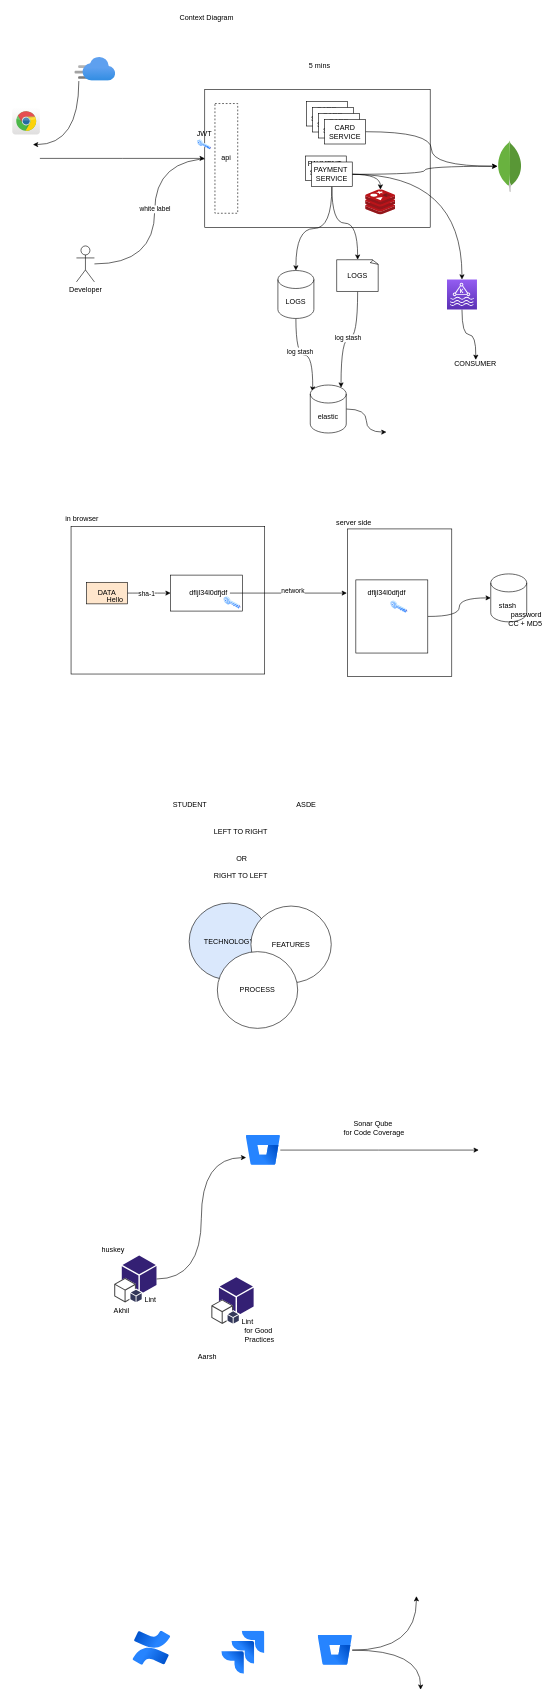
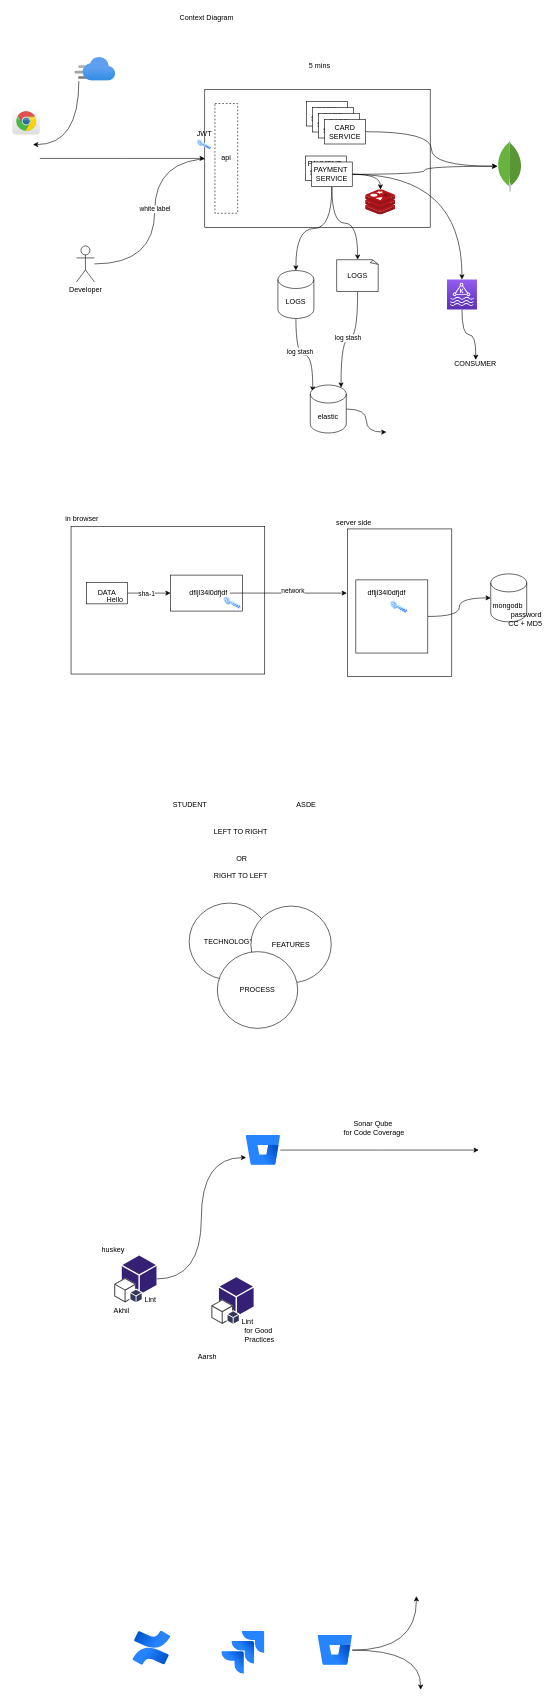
  <mxCell id="0" />
  <mxCell id="1" parent="0" />
  <mxCell id="2" value="" style="rounded=0;whiteSpace=wrap;html=1;" vertex="1" parent="1"><mxGeometry x="579" y="881" width="174" height="246" as="geometry" /></mxCell>
  <mxCell id="3" style="edgeStyle=orthogonalEdgeStyle;curved=1;rounded=0;orthogonalLoop=1;jettySize=auto;html=1;" edge="1" parent="1" source="4" target="56"><mxGeometry relative="1" as="geometry"><mxPoint x="848" y="996" as="targetPoint" /></mxGeometry></mxCell>
  <mxCell id="4" value="" style="rounded=0;whiteSpace=wrap;html=1;" vertex="1" parent="1"><mxGeometry x="593" y="966" width="120" height="122" as="geometry" /></mxCell>
  <mxCell id="5" value="" style="rounded=0;whiteSpace=wrap;html=1;" vertex="1" parent="1"><mxGeometry x="118" y="877" width="323" height="246" as="geometry" /></mxCell>
  <mxCell id="6" value="" style="dashed=0;outlineConnect=0;html=1;align=center;labelPosition=center;verticalLabelPosition=bottom;verticalAlign=top;shape=mxgraph.webicons.chrome;gradientColor=#DFDEDE" vertex="1" parent="1"><mxGeometry x="20" y="178" width="46" height="45" as="geometry" /></mxCell>
  <mxCell id="7" style="edgeStyle=orthogonalEdgeStyle;rounded=0;orthogonalLoop=1;jettySize=auto;html=1;" edge="1" parent="1" source="8"><mxGeometry relative="1" as="geometry"><mxPoint x="341" y="263" as="targetPoint" /></mxGeometry></mxCell>
  <mxCell id="8" value="" style="shape=image;html=1;verticalAlign=top;verticalLabelPosition=bottom;labelBackgroundColor=#ffffff;imageAspect=0;aspect=fixed;image=https://cdn0.iconfinder.com/data/icons/mozilla-icons/128/firefox_png.png" vertex="1" parent="1"><mxGeometry x="20" y="240" width="46" height="46" as="geometry" /></mxCell>
  <mxCell id="9" style="edgeStyle=orthogonalEdgeStyle;curved=1;rounded=0;orthogonalLoop=1;jettySize=auto;html=1;entryX=0;entryY=0.5;entryDx=0;entryDy=0;endArrow=open;" edge="1" parent="1" source="11" target="13"><mxGeometry relative="1" as="geometry" /></mxCell>
  <mxCell id="10" value="white label" style="edgeLabel;html=1;align=center;verticalAlign=middle;resizable=0;points=[];" vertex="1" connectable="0" parent="9"><mxGeometry x="0.016" y="1" relative="1" as="geometry"><mxPoint x="1" as="offset" /></mxGeometry></mxCell>
  <mxCell id="11" value="Developer" style="shape=umlActor;verticalLabelPosition=bottom;verticalAlign=top;html=1;outlineConnect=0;" vertex="1" parent="1"><mxGeometry x="127" y="409" width="30" height="60" as="geometry" /></mxCell>
  <mxCell id="12" value="" style="rounded=0;whiteSpace=wrap;html=1;" vertex="1" parent="1"><mxGeometry x="341" y="148" width="376" height="230" as="geometry" /></mxCell>
  <mxCell id="13" value="api" style="rounded=0;whiteSpace=wrap;html=1;dashed=1;" vertex="1" parent="1"><mxGeometry x="358" y="171.5" width="38" height="183" as="geometry" /></mxCell>
  <mxCell id="14" value="" style="aspect=fixed;perimeter=ellipsePerimeter;html=1;align=center;shadow=0;dashed=0;spacingTop=3;image;image=img/lib/active_directory/key.svg;" vertex="1" parent="1"><mxGeometry x="328" y="231" width="24.32" height="18" as="geometry" /></mxCell>
  <mxCell id="15" value="JWT" style="text;html=1;align=center;verticalAlign=middle;resizable=0;points=[];autosize=1;strokeColor=none;" vertex="1" parent="1"><mxGeometry x="322.66" y="213" width="35" height="18" as="geometry" /></mxCell>
  <mxCell id="16" value="CARD SERVICE" style="rounded=0;whiteSpace=wrap;html=1;" vertex="1" parent="1"><mxGeometry x="511" y="168" width="68" height="41" as="geometry" /></mxCell>
  <mxCell id="17" value="CARD SERVICE" style="rounded=0;whiteSpace=wrap;html=1;" vertex="1" parent="1"><mxGeometry x="521" y="178" width="68" height="41" as="geometry" /></mxCell>
  <mxCell id="18" value="CARD SERVICE" style="rounded=0;whiteSpace=wrap;html=1;" vertex="1" parent="1"><mxGeometry x="531" y="188" width="68" height="41" as="geometry" /></mxCell>
  <mxCell id="19" style="edgeStyle=orthogonalEdgeStyle;curved=1;rounded=0;orthogonalLoop=1;jettySize=auto;html=1;" edge="1" parent="1" source="20" target="40"><mxGeometry relative="1" as="geometry" /></mxCell>
  <mxCell id="20" value="CARD SERVICE" style="rounded=0;whiteSpace=wrap;html=1;" vertex="1" parent="1"><mxGeometry x="541" y="198" width="68" height="41" as="geometry" /></mxCell>
  <mxCell id="21" value="PAYMENT&amp;nbsp;&lt;br&gt;SERVICE" style="rounded=0;whiteSpace=wrap;html=1;" vertex="1" parent="1"><mxGeometry x="509" y="259" width="68" height="41" as="geometry" /></mxCell>
  <mxCell id="22" style="edgeStyle=orthogonalEdgeStyle;rounded=0;orthogonalLoop=1;jettySize=auto;html=1;curved=1;" edge="1" parent="1" source="27" target="30"><mxGeometry relative="1" as="geometry"><mxPoint x="498" y="404" as="targetPoint" /></mxGeometry></mxCell>
  <mxCell id="23" style="edgeStyle=orthogonalEdgeStyle;curved=1;rounded=0;orthogonalLoop=1;jettySize=auto;html=1;" edge="1" parent="1" source="27" target="33"><mxGeometry relative="1" as="geometry"><mxPoint x="611" y="482" as="targetPoint" /></mxGeometry></mxCell>
  <mxCell id="24" style="edgeStyle=orthogonalEdgeStyle;curved=1;rounded=0;orthogonalLoop=1;jettySize=auto;html=1;" edge="1" parent="1" source="27" target="40"><mxGeometry relative="1" as="geometry" /></mxCell>
  <mxCell id="25" style="edgeStyle=orthogonalEdgeStyle;curved=1;rounded=0;orthogonalLoop=1;jettySize=auto;html=1;" edge="1" parent="1" source="27" target="79"><mxGeometry relative="1" as="geometry"><mxPoint x="776" y="488" as="targetPoint" /></mxGeometry></mxCell>
  <mxCell id="26" style="edgeStyle=orthogonalEdgeStyle;curved=1;rounded=0;orthogonalLoop=1;jettySize=auto;html=1;" edge="1" parent="1" source="27" target="39"><mxGeometry relative="1" as="geometry" /></mxCell>
  <mxCell id="27" value="PAYMENT&amp;nbsp;&lt;br&gt;SERVICE" style="rounded=0;whiteSpace=wrap;html=1;" vertex="1" parent="1"><mxGeometry x="519" y="269" width="68" height="41" as="geometry" /></mxCell>
  <mxCell id="28" style="edgeStyle=orthogonalEdgeStyle;curved=1;rounded=0;orthogonalLoop=1;jettySize=auto;html=1;" edge="1" parent="1" source="30"><mxGeometry relative="1" as="geometry"><mxPoint x="521" y="652" as="targetPoint" /></mxGeometry></mxCell>
  <mxCell id="29" value="log stash" style="edgeLabel;html=1;align=center;verticalAlign=middle;resizable=0;points=[];" vertex="1" connectable="0" parent="28"><mxGeometry x="-0.28" y="6" relative="1" as="geometry"><mxPoint as="offset" /></mxGeometry></mxCell>
  <mxCell id="30" value="LOGS" style="shape=cylinder3;whiteSpace=wrap;html=1;boundedLbl=1;backgroundOutline=1;size=15;" vertex="1" parent="1"><mxGeometry x="463" y="450" width="60" height="80" as="geometry" /></mxCell>
  <mxCell id="31" style="edgeStyle=orthogonalEdgeStyle;curved=1;rounded=0;orthogonalLoop=1;jettySize=auto;html=1;entryX=0.855;entryY=0;entryDx=0;entryDy=4.35;entryPerimeter=0;" edge="1" parent="1" source="33" target="35"><mxGeometry relative="1" as="geometry"><mxPoint x="649" y="616" as="targetPoint" /></mxGeometry></mxCell>
  <mxCell id="32" value="log stash" style="edgeLabel;html=1;align=center;verticalAlign=middle;resizable=0;points=[];" vertex="1" connectable="0" parent="31"><mxGeometry x="0.008" y="-1" relative="1" as="geometry"><mxPoint as="offset" /></mxGeometry></mxCell>
  <mxCell id="33" value="LOGS" style="whiteSpace=wrap;html=1;shape=mxgraph.basic.document" vertex="1" parent="1"><mxGeometry x="561" y="432" width="70" height="53" as="geometry" /></mxCell>
  <mxCell id="34" style="edgeStyle=orthogonalEdgeStyle;curved=1;rounded=0;orthogonalLoop=1;jettySize=auto;html=1;" edge="1" parent="1" source="35" target="36"><mxGeometry relative="1" as="geometry"><mxPoint x="700" y="748" as="targetPoint" /></mxGeometry></mxCell>
  <mxCell id="35" value="elastic" style="shape=cylinder3;whiteSpace=wrap;html=1;boundedLbl=1;backgroundOutline=1;size=15;" vertex="1" parent="1"><mxGeometry x="517" y="641" width="60" height="80" as="geometry" /></mxCell>
  <mxCell id="36" value="" style="shape=image;html=1;verticalAlign=top;verticalLabelPosition=bottom;labelBackgroundColor=#ffffff;imageAspect=0;aspect=fixed;image=https://cdn4.iconfinder.com/data/icons/logos-brands-5/24/kibana-128.png" vertex="1" parent="1"><mxGeometry x="644" y="691" width="57" height="57" as="geometry" /></mxCell>
  <mxCell id="37" style="edgeStyle=orthogonalEdgeStyle;curved=1;rounded=0;orthogonalLoop=1;jettySize=auto;html=1;entryX=0.75;entryY=0;entryDx=0;entryDy=0;" edge="1" parent="1" source="38" target="8"><mxGeometry relative="1" as="geometry"><Array as="points"><mxPoint x="131" y="240" /></Array></mxGeometry></mxCell>
  <mxCell id="38" value="" style="aspect=fixed;html=1;points=[];align=center;image;fontSize=12;image=img/lib/azure2/app_services/CDN_Profiles.svg;" vertex="1" parent="1"><mxGeometry x="124" y="94" width="68" height="40" as="geometry" /></mxCell>
  <mxCell id="39" value="" style="aspect=fixed;html=1;points=[];align=center;image;fontSize=12;image=img/lib/mscae/Cache_Redis_Product.svg;" vertex="1" parent="1"><mxGeometry x="609" y="315" width="50" height="42" as="geometry" /></mxCell>
  <mxCell id="40" value="" style="dashed=0;outlineConnect=0;html=1;align=center;labelPosition=center;verticalLabelPosition=bottom;verticalAlign=top;shape=mxgraph.weblogos.mongodb" vertex="1" parent="1"><mxGeometry x="829" y="233" width="41.2" height="86.2" as="geometry" /></mxCell>
  <mxCell id="41" value="5 mins&amp;nbsp;" style="text;html=1;align=center;verticalAlign=middle;resizable=0;points=[];autosize=1;strokeColor=none;" vertex="1" parent="1"><mxGeometry x="509" y="100" width="49" height="18" as="geometry" /></mxCell>
  <mxCell id="42" value="Context Diagram" style="text;html=1;align=center;verticalAlign=middle;resizable=0;points=[];autosize=1;strokeColor=none;" vertex="1" parent="1"><mxGeometry x="294" y="20" width="100" height="18" as="geometry" /></mxCell>
  <mxCell id="43" style="edgeStyle=orthogonalEdgeStyle;curved=1;rounded=0;orthogonalLoop=1;jettySize=auto;html=1;" edge="1" parent="1" source="45" target="46"><mxGeometry relative="1" as="geometry"><mxPoint x="322" y="988" as="targetPoint" /></mxGeometry></mxCell>
  <mxCell id="44" value="sha-1" style="edgeLabel;html=1;align=center;verticalAlign=middle;resizable=0;points=[];" vertex="1" connectable="0" parent="43"><mxGeometry x="-0.139" relative="1" as="geometry"><mxPoint as="offset" /></mxGeometry></mxCell>
- <mxCell id="45" value="DATA" style="rounded=0;whiteSpace=wrap;html=1;fillColor=#ffe6cc;" vertex="1" parent="1"><mxGeometry x="144" y="970" width="68" height="36" as="geometry" /></mxCell>
+ <mxCell id="45" value="DATA" style="rounded=0;whiteSpace=wrap;html=1;" vertex="1" parent="1"><mxGeometry x="144" y="970" width="68" height="36" as="geometry" /></mxCell>
  <mxCell id="46" value="" style="rounded=0;whiteSpace=wrap;html=1;" vertex="1" parent="1"><mxGeometry x="284" y="958" width="120" height="60" as="geometry" /></mxCell>
  <mxCell id="47" value="Hello" style="text;html=1;align=center;verticalAlign=middle;resizable=0;points=[];autosize=1;strokeColor=none;" vertex="1" parent="1"><mxGeometry x="172" y="991" width="37" height="18" as="geometry" /></mxCell>
  <mxCell id="48" style="edgeStyle=orthogonalEdgeStyle;curved=1;rounded=0;orthogonalLoop=1;jettySize=auto;html=1;" edge="1" parent="1" source="50"><mxGeometry relative="1" as="geometry"><mxPoint x="578" y="988" as="targetPoint" /></mxGeometry></mxCell>
  <mxCell id="49" value="network" style="edgeLabel;html=1;align=center;verticalAlign=middle;resizable=0;points=[];" vertex="1" connectable="0" parent="48"><mxGeometry x="0.077" y="4" relative="1" as="geometry"><mxPoint as="offset" /></mxGeometry></mxCell>
  <mxCell id="50" value="dfljl34l0dfjdf" style="text;html=1;align=center;verticalAlign=middle;resizable=0;points=[];autosize=1;strokeColor=none;" vertex="1" parent="1"><mxGeometry x="310" y="979" width="73" height="18" as="geometry" /></mxCell>
  <mxCell id="51" value="in browser" style="text;html=1;align=center;verticalAlign=middle;resizable=0;points=[];autosize=1;strokeColor=none;" vertex="1" parent="1"><mxGeometry x="103" y="855" width="65" height="18" as="geometry" /></mxCell>
  <mxCell id="52" value="" style="aspect=fixed;perimeter=ellipsePerimeter;html=1;align=center;shadow=0;dashed=0;spacingTop=3;image;image=img/lib/active_directory/key.svg;" vertex="1" parent="1"><mxGeometry x="372" y="993" width="29.73" height="22" as="geometry" /></mxCell>
  <mxCell id="53" value="server side&amp;nbsp;" style="text;html=1;align=center;verticalAlign=middle;resizable=0;points=[];autosize=1;strokeColor=none;" vertex="1" parent="1"><mxGeometry x="555" y="862" width="72" height="18" as="geometry" /></mxCell>
  <mxCell id="54" value="dfljl34l0dfjdf" style="text;html=1;align=center;verticalAlign=middle;resizable=0;points=[];autosize=1;strokeColor=none;" vertex="1" parent="1"><mxGeometry x="607" y="979" width="73" height="18" as="geometry" /></mxCell>
  <mxCell id="55" value="" style="aspect=fixed;perimeter=ellipsePerimeter;html=1;align=center;shadow=0;dashed=0;spacingTop=3;image;image=img/lib/active_directory/key.svg;" vertex="1" parent="1"><mxGeometry x="650.27" y="1000" width="29.73" height="22" as="geometry" /></mxCell>
- <mxCell id="56" value="stash&amp;nbsp;" style="shape=cylinder3;whiteSpace=wrap;html=1;boundedLbl=1;backgroundOutline=1;size=15;" vertex="1" parent="1"><mxGeometry x="818" y="956" width="60" height="80" as="geometry" /></mxCell>
+ <mxCell id="56" value="mongodb&amp;nbsp;" style="shape=cylinder3;whiteSpace=wrap;html=1;boundedLbl=1;backgroundOutline=1;size=15;" vertex="1" parent="1"><mxGeometry x="818" y="956" width="60" height="80" as="geometry" /></mxCell>
  <mxCell id="57" value="password&lt;br&gt;CC + MD5&amp;nbsp;" style="text;html=1;strokeColor=none;fillColor=none;align=center;verticalAlign=middle;whiteSpace=wrap;rounded=0;" vertex="1" parent="1"><mxGeometry x="843" y="1006" width="69" height="50" as="geometry" /></mxCell>
- <mxCell id="58" value="TECHNOLOGY" style="ellipse;whiteSpace=wrap;html=1;fillColor=#dae8fc;" vertex="1" parent="1"><mxGeometry x="315" y="1505" width="134" height="128" as="geometry" /></mxCell>
+ <mxCell id="58" value="TECHNOLOGY" style="ellipse;whiteSpace=wrap;html=1;" vertex="1" parent="1"><mxGeometry x="315" y="1505" width="134" height="128" as="geometry" /></mxCell>
  <mxCell id="59" value="FEATURES" style="ellipse;whiteSpace=wrap;html=1;" vertex="1" parent="1"><mxGeometry x="418" y="1510" width="134" height="128" as="geometry" /></mxCell>
  <mxCell id="60" value="PROCESS" style="ellipse;whiteSpace=wrap;html=1;" vertex="1" parent="1"><mxGeometry x="362" y="1586" width="134" height="128" as="geometry" /></mxCell>
  <mxCell id="61" value="STUDENT" style="text;html=1;align=center;verticalAlign=middle;resizable=0;points=[];autosize=1;strokeColor=none;" vertex="1" parent="1"><mxGeometry x="282" y="1332" width="67" height="18" as="geometry" /></mxCell>
  <mxCell id="62" value="ASDE" style="text;html=1;align=center;verticalAlign=middle;resizable=0;points=[];autosize=1;strokeColor=none;" vertex="1" parent="1"><mxGeometry x="488" y="1332" width="43" height="18" as="geometry" /></mxCell>
  <mxCell id="63" value="LEFT TO RIGHT&amp;nbsp;&lt;br&gt;&lt;br&gt;&lt;br&gt;OR &lt;br&gt;&lt;br&gt;RIGHT TO LEFT&amp;nbsp;" style="text;html=1;strokeColor=none;fillColor=none;align=center;verticalAlign=middle;whiteSpace=wrap;rounded=0;" vertex="1" parent="1"><mxGeometry x="299.5" y="1391" width="205.5" height="63" as="geometry" /></mxCell>
  <mxCell id="64" style="edgeStyle=orthogonalEdgeStyle;curved=1;rounded=0;orthogonalLoop=1;jettySize=auto;html=1;entryX=0;entryY=0.75;entryDx=0;entryDy=0;" edge="1" parent="1" source="65" target="67"><mxGeometry relative="1" as="geometry" /></mxCell>
  <mxCell id="65" value="" style="outlineConnect=0;dashed=0;verticalLabelPosition=bottom;verticalAlign=top;align=center;html=1;shape=mxgraph.aws3.toolkit_for_eclipse;fillColor=#342074;gradientColor=none;" vertex="1" parent="1"><mxGeometry x="190" y="2093" width="70.5" height="78" as="geometry" /></mxCell>
  <mxCell id="66" style="edgeStyle=orthogonalEdgeStyle;curved=1;rounded=0;orthogonalLoop=1;jettySize=auto;html=1;" edge="1" parent="1" source="67"><mxGeometry relative="1" as="geometry"><mxPoint x="798" y="1917" as="targetPoint" /></mxGeometry></mxCell>
  <mxCell id="67" value="" style="image;image=img/lib/atlassian/Bitbucket_Logo.svg;" vertex="1" parent="1"><mxGeometry x="410" y="1892" width="57" height="50" as="geometry" /></mxCell>
  <mxCell id="68" value="Akhil" style="text;html=1;align=center;verticalAlign=middle;resizable=0;points=[];autosize=1;strokeColor=none;" vertex="1" parent="1"><mxGeometry x="184" y="2177" width="36" height="18" as="geometry" /></mxCell>
  <mxCell id="69" value="Lint" style="text;html=1;align=center;verticalAlign=middle;resizable=0;points=[];autosize=1;strokeColor=none;" vertex="1" parent="1"><mxGeometry x="235" y="2158" width="29" height="18" as="geometry" /></mxCell>
  <mxCell id="70" value="" style="shape=image;html=1;verticalAlign=top;verticalLabelPosition=bottom;labelBackgroundColor=#ffffff;imageAspect=0;aspect=fixed;image=https://cdn0.iconfinder.com/data/icons/social-media-logo-4/32/Social_Media_vs_code_visual_studio_code-128.png" vertex="1" parent="1"><mxGeometry x="166" y="2093" width="32" height="32" as="geometry" /></mxCell>
  <mxCell id="71" value="" style="outlineConnect=0;dashed=0;verticalLabelPosition=bottom;verticalAlign=top;align=center;html=1;shape=mxgraph.aws3.toolkit_for_eclipse;fillColor=#342074;gradientColor=none;" vertex="1" parent="1"><mxGeometry x="352" y="2129" width="70.5" height="78" as="geometry" /></mxCell>
  <mxCell id="72" value="Aarsh" style="text;html=1;align=center;verticalAlign=middle;resizable=0;points=[];autosize=1;strokeColor=none;" vertex="1" parent="1"><mxGeometry x="324" y="2253" width="41" height="18" as="geometry" /></mxCell>
  <mxCell id="73" value="Lint" style="text;html=1;align=center;verticalAlign=middle;resizable=0;points=[];autosize=1;strokeColor=none;" vertex="1" parent="1"><mxGeometry x="397" y="2194" width="29" height="18" as="geometry" /></mxCell>
  <mxCell id="74" value="" style="shape=image;html=1;verticalAlign=top;verticalLabelPosition=bottom;labelBackgroundColor=#ffffff;imageAspect=0;aspect=fixed;image=https://cdn0.iconfinder.com/data/icons/social-media-logo-4/32/Social_Media_vs_code_visual_studio_code-128.png" vertex="1" parent="1"><mxGeometry x="315" y="2139" width="32" height="32" as="geometry" /></mxCell>
  <mxCell id="75" value="Sonar Qube&amp;nbsp;&lt;br&gt;for Code Coverage" style="text;html=1;align=center;verticalAlign=middle;resizable=0;points=[];autosize=1;strokeColor=none;" vertex="1" parent="1"><mxGeometry x="567" y="1865" width="111" height="32" as="geometry" /></mxCell>
  <mxCell id="76" value="for Good&amp;nbsp;&lt;br&gt;Practices" style="text;html=1;align=center;verticalAlign=middle;resizable=0;points=[];autosize=1;strokeColor=none;" vertex="1" parent="1"><mxGeometry x="401.73" y="2210" width="60" height="32" as="geometry" /></mxCell>
  <mxCell id="77" value="huskey" style="text;html=1;align=center;verticalAlign=middle;resizable=0;points=[];autosize=1;strokeColor=none;" vertex="1" parent="1"><mxGeometry x="164" y="2075" width="48" height="18" as="geometry" /></mxCell>
  <mxCell id="78" style="edgeStyle=orthogonalEdgeStyle;curved=1;rounded=0;orthogonalLoop=1;jettySize=auto;html=1;" edge="1" parent="1" source="79"><mxGeometry relative="1" as="geometry"><mxPoint x="793" y="599" as="targetPoint" /></mxGeometry></mxCell>
  <mxCell id="79" value="" style="points=[[0,0,0],[0.25,0,0],[0.5,0,0],[0.75,0,0],[1,0,0],[0,1,0],[0.25,1,0],[0.5,1,0],[0.75,1,0],[1,1,0],[0,0.25,0],[0,0.5,0],[0,0.75,0],[1,0.25,0],[1,0.5,0],[1,0.75,0]];outlineConnect=0;fontColor=#232F3E;gradientColor=#945DF2;gradientDirection=north;fillColor=#5A30B5;strokeColor=#ffffff;dashed=0;verticalLabelPosition=bottom;verticalAlign=top;align=center;html=1;fontSize=12;fontStyle=0;aspect=fixed;shape=mxgraph.aws4.resourceIcon;resIcon=mxgraph.aws4.managed_streaming_for_kafka;" vertex="1" parent="1"><mxGeometry x="745" y="465" width="50" height="50" as="geometry" /></mxCell>
  <mxCell id="80" value="CONSUMER" style="text;html=1;strokeColor=none;fillColor=none;align=center;verticalAlign=middle;whiteSpace=wrap;rounded=0;" vertex="1" parent="1"><mxGeometry x="753" y="582" width="79" height="48" as="geometry" /></mxCell>
  <mxCell id="81" value="" style="shape=image;html=1;verticalAlign=top;verticalLabelPosition=bottom;labelBackgroundColor=#ffffff;imageAspect=0;aspect=fixed;image=https://cdn4.iconfinder.com/data/icons/logos-and-brands/512/381_Word_logo-128.png" vertex="1" parent="1"><mxGeometry x="101" y="2678" width="72" height="72" as="geometry" /></mxCell>
  <mxCell id="82" value="" style="shape=image;html=1;verticalAlign=top;verticalLabelPosition=bottom;labelBackgroundColor=#ffffff;imageAspect=0;aspect=fixed;image=https://cdn2.iconfinder.com/data/icons/round-varieties/60/Rounded_-_High_Ultra_Colour07_-_Lined_Paper-128.png" vertex="1" parent="1"><mxGeometry x="101" y="2769" width="47" height="47" as="geometry" /></mxCell>
  <mxCell id="83" value="" style="image;image=img/lib/atlassian/Confluence_Logo.svg;" vertex="1" parent="1"><mxGeometry x="221" y="2719" width="63" height="57" as="geometry" /></mxCell>
  <mxCell id="84" value="" style="image;image=img/lib/atlassian/Jira_Logo.svg;" vertex="1" parent="1"><mxGeometry x="369" y="2719" width="72" height="72" as="geometry" /></mxCell>
  <mxCell id="85" style="edgeStyle=orthogonalEdgeStyle;curved=1;rounded=0;orthogonalLoop=1;jettySize=auto;html=1;" edge="1" parent="1" source="87"><mxGeometry relative="1" as="geometry"><mxPoint x="694" y="2661" as="targetPoint" /></mxGeometry></mxCell>
  <mxCell id="86" style="edgeStyle=orthogonalEdgeStyle;curved=1;rounded=0;orthogonalLoop=1;jettySize=auto;html=1;" edge="1" parent="1" source="87"><mxGeometry relative="1" as="geometry"><mxPoint x="701" y="2817" as="targetPoint" /></mxGeometry></mxCell>
  <mxCell id="87" value="" style="image;image=img/lib/atlassian/Bitbucket_Logo.svg;" vertex="1" parent="1"><mxGeometry x="530" y="2726" width="57" height="50" as="geometry" /></mxCell>
